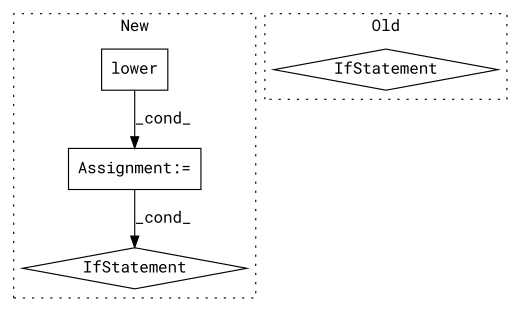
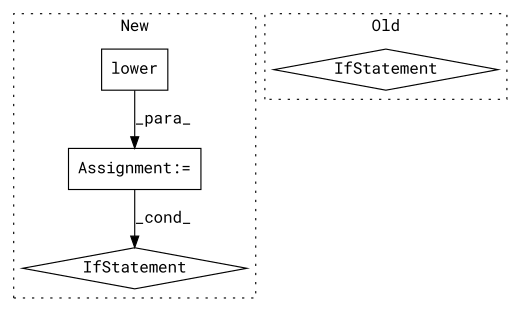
  digraph {
    fontname="Roboto Mono"
    node [a=25 l="4,2" shape=box fontname="Roboto Mono"]
    edge [fontname="Roboto Mono"]
    n1 [a=32 l=7 label=lower s=1707]
    n2 [label=IfStatement s="1720,1839" shape=diamond]
    n3 [a=7 l=24 label="Assignment:=" s=1812]
    n4 [label=IfStatement s="1666,1684" shape=diamond]
    subgraph cluster_1 {
      label=New
      style=dotted
      n1
      n2
      n3
    }
    subgraph cluster_2 {
      label=Old
      style=dotted
      n4
    }
-   n1 -> n3 [label=_cond_]
+   n1 -> n3 [label=_para_]
    n3 -> n2 [label=_cond_]
  }
